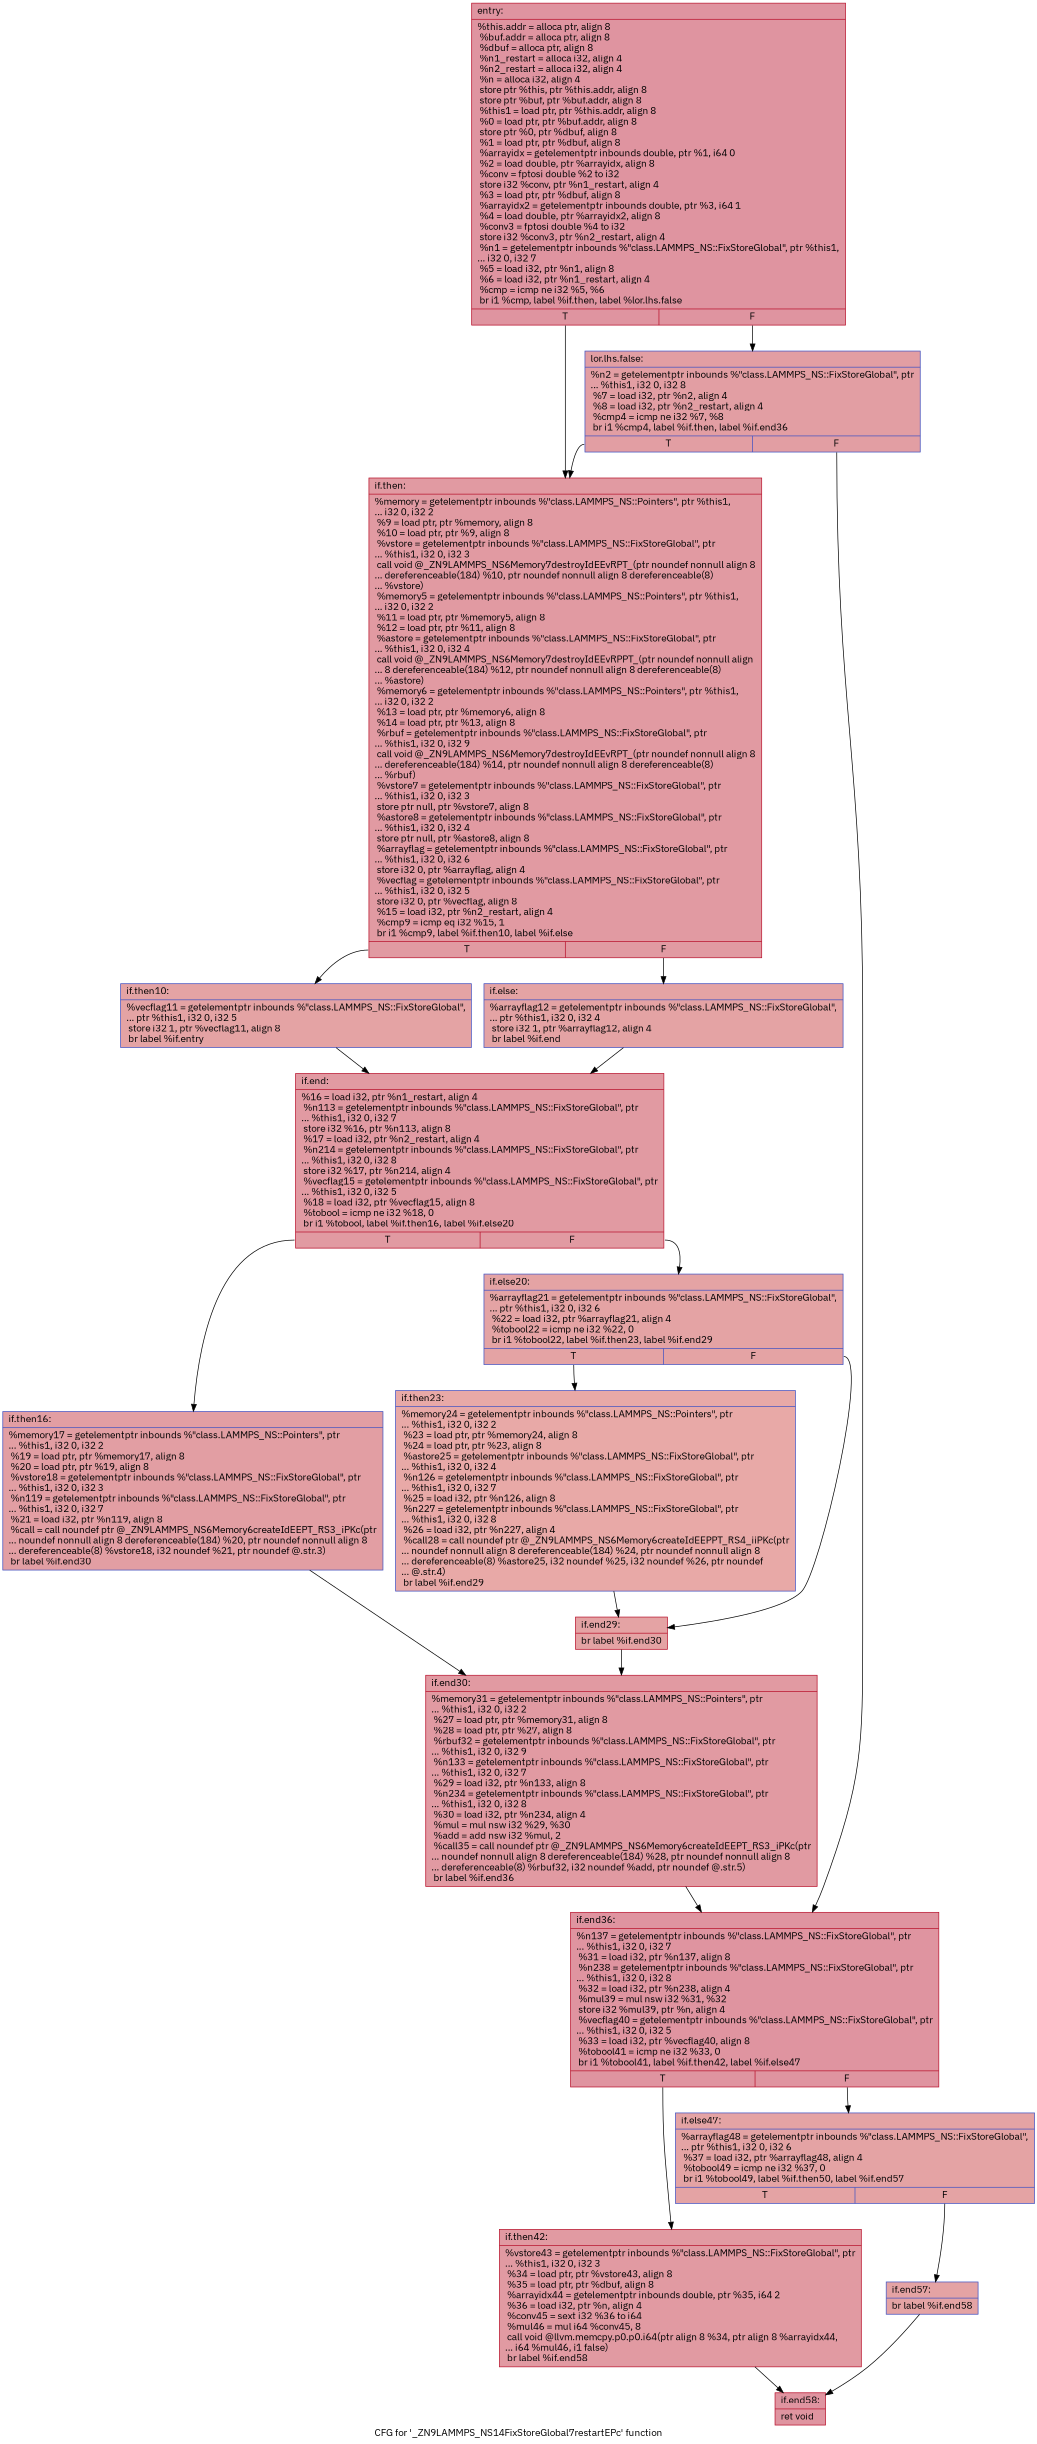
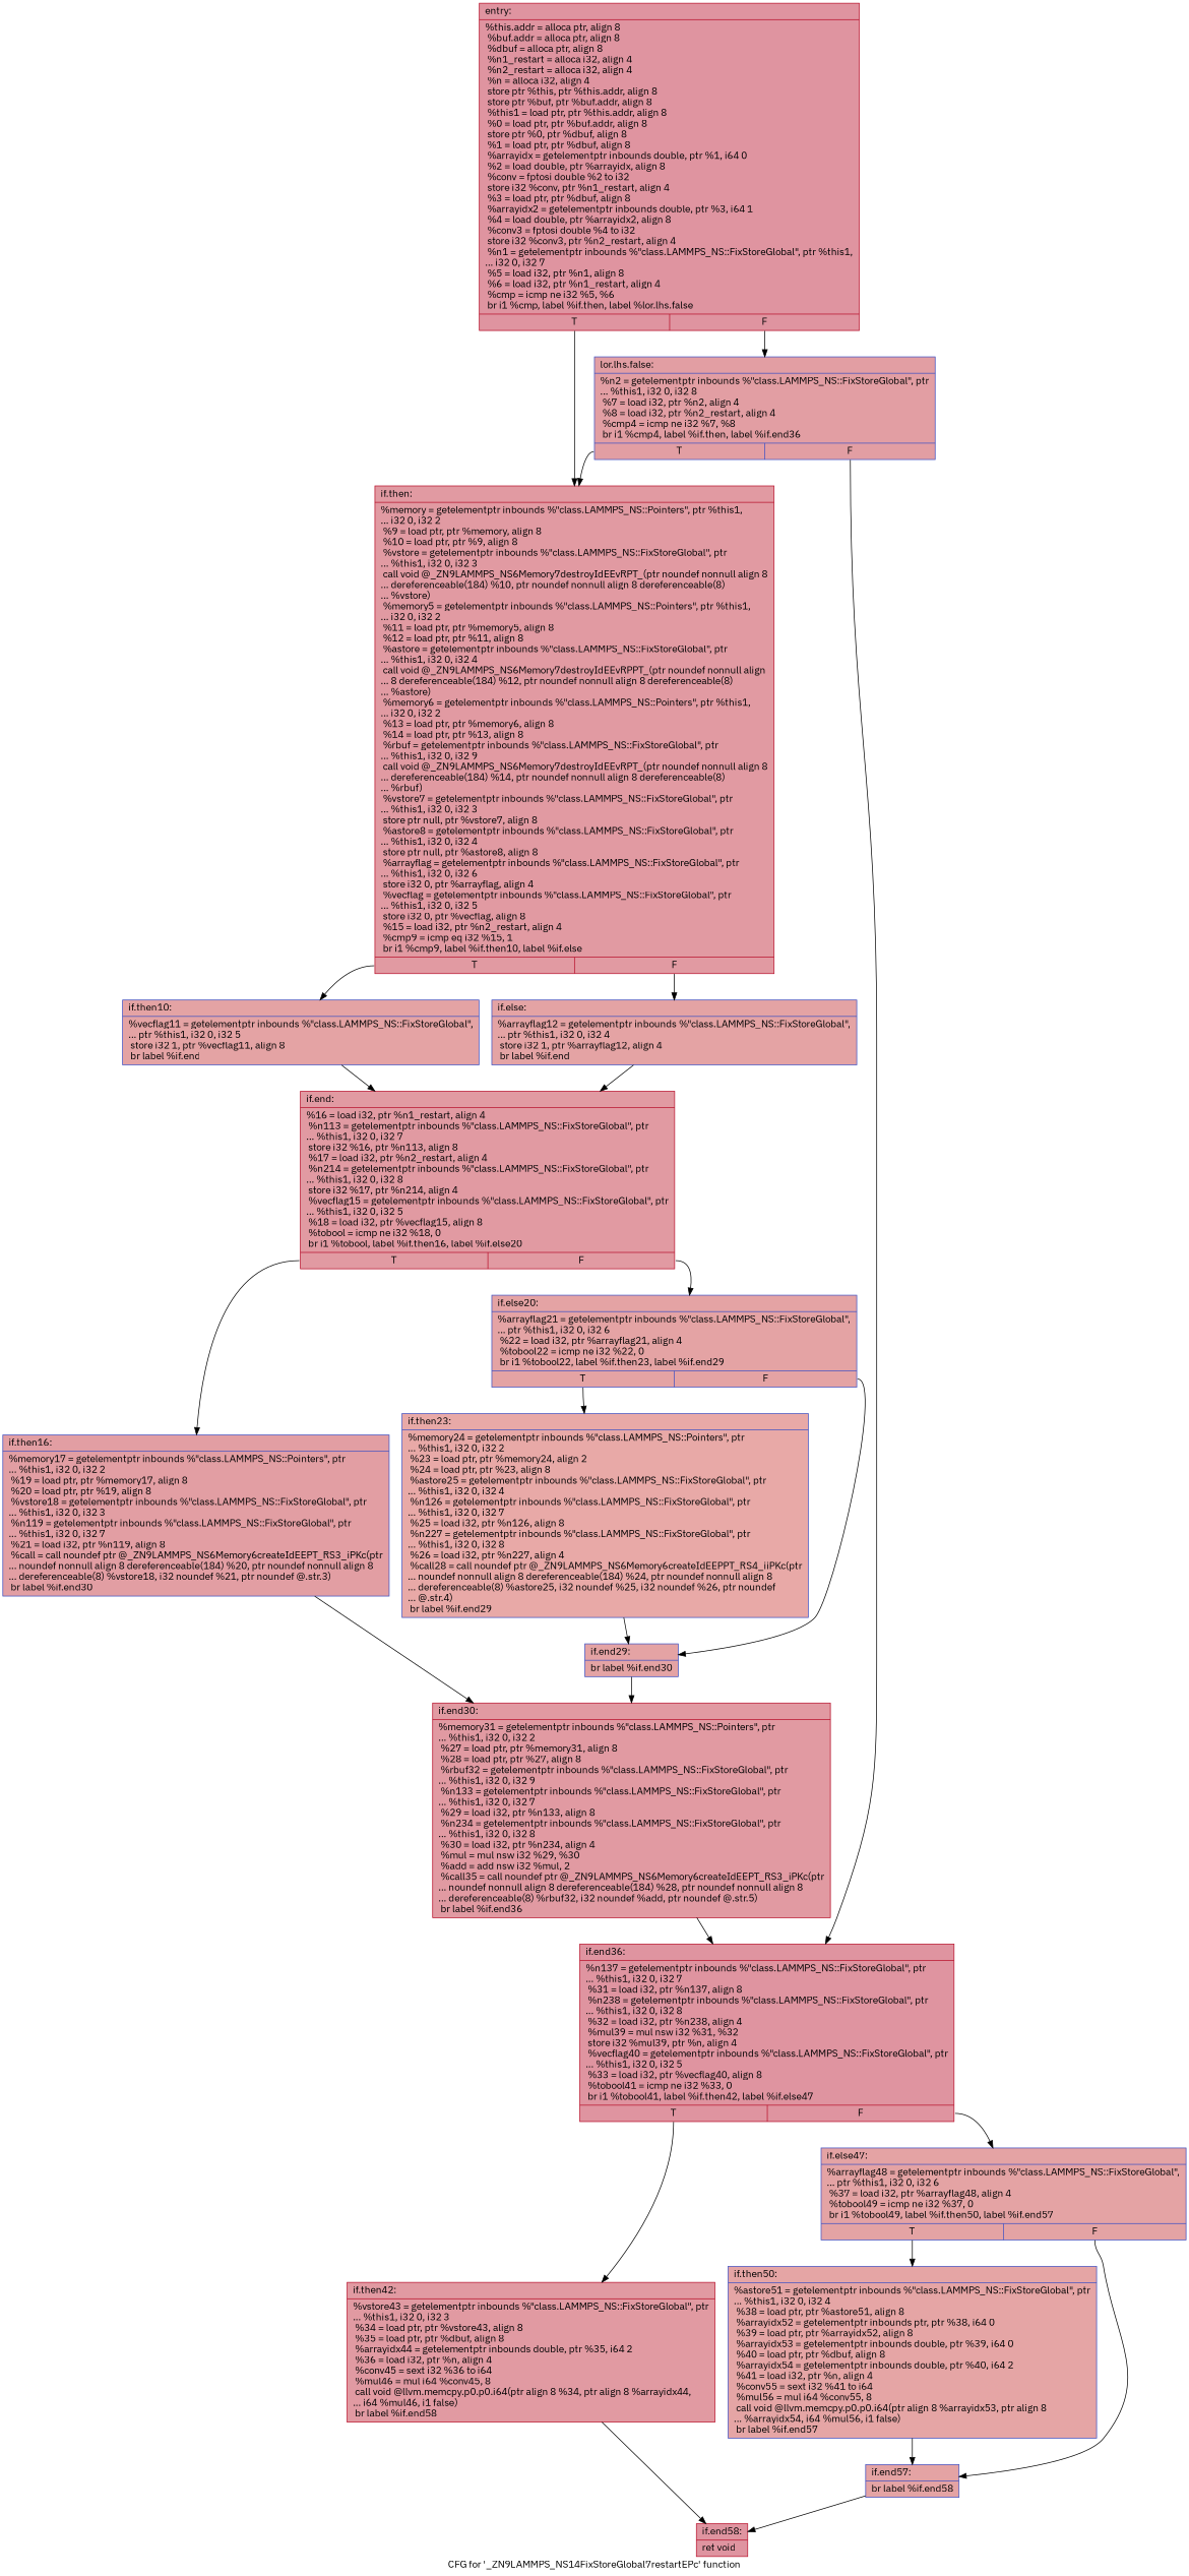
  digraph {
    fontname="IBM Plex Sans"
    label="CFG for '_ZN9LAMMPS_NS14FixStoreGlobal7restartEPc' function"
    node [color="#3d50c3ff" fillcolor="#c32e3170" fontname="IBM Plex Sans" shape=record style=filled]
    edge [fontname="IBM Plex Sans"]
    n1 [color="#b70d28ff" fillcolor="#b70d2870" label="{entry:\l|  %this.addr = alloca ptr, align 8\l  %buf.addr = alloca ptr, align 8\l  %dbuf = alloca ptr, align 8\l  %n1_restart = alloca i32, align 4\l  %n2_restart = alloca i32, align 4\l  %n = alloca i32, align 4\l  store ptr %this, ptr %this.addr, align 8\l  store ptr %buf, ptr %buf.addr, align 8\l  %this1 = load ptr, ptr %this.addr, align 8\l  %0 = load ptr, ptr %buf.addr, align 8\l  store ptr %0, ptr %dbuf, align 8\l  %1 = load ptr, ptr %dbuf, align 8\l  %arrayidx = getelementptr inbounds double, ptr %1, i64 0\l  %2 = load double, ptr %arrayidx, align 8\l  %conv = fptosi double %2 to i32\l  store i32 %conv, ptr %n1_restart, align 4\l  %3 = load ptr, ptr %dbuf, align 8\l  %arrayidx2 = getelementptr inbounds double, ptr %3, i64 1\l  %4 = load double, ptr %arrayidx2, align 8\l  %conv3 = fptosi double %4 to i32\l  store i32 %conv3, ptr %n2_restart, align 4\l  %n1 = getelementptr inbounds %\"class.LAMMPS_NS::FixStoreGlobal\", ptr %this1,\l... i32 0, i32 7\l  %5 = load i32, ptr %n1, align 8\l  %6 = load i32, ptr %n1_restart, align 4\l  %cmp = icmp ne i32 %5, %6\l  br i1 %cmp, label %if.then, label %lor.lhs.false\l|{<s0>T|<s1>F}}"]
    n2 [color="#b70d28ff" fillcolor="#bb1b2c70" label="{if.then:\l|  %memory = getelementptr inbounds %\"class.LAMMPS_NS::Pointers\", ptr %this1,\l... i32 0, i32 2\l  %9 = load ptr, ptr %memory, align 8\l  %10 = load ptr, ptr %9, align 8\l  %vstore = getelementptr inbounds %\"class.LAMMPS_NS::FixStoreGlobal\", ptr\l... %this1, i32 0, i32 3\l  call void @_ZN9LAMMPS_NS6Memory7destroyIdEEvRPT_(ptr noundef nonnull align 8\l... dereferenceable(184) %10, ptr noundef nonnull align 8 dereferenceable(8)\l... %vstore)\l  %memory5 = getelementptr inbounds %\"class.LAMMPS_NS::Pointers\", ptr %this1,\l... i32 0, i32 2\l  %11 = load ptr, ptr %memory5, align 8\l  %12 = load ptr, ptr %11, align 8\l  %astore = getelementptr inbounds %\"class.LAMMPS_NS::FixStoreGlobal\", ptr\l... %this1, i32 0, i32 4\l  call void @_ZN9LAMMPS_NS6Memory7destroyIdEEvRPPT_(ptr noundef nonnull align\l... 8 dereferenceable(184) %12, ptr noundef nonnull align 8 dereferenceable(8)\l... %astore)\l  %memory6 = getelementptr inbounds %\"class.LAMMPS_NS::Pointers\", ptr %this1,\l... i32 0, i32 2\l  %13 = load ptr, ptr %memory6, align 8\l  %14 = load ptr, ptr %13, align 8\l  %rbuf = getelementptr inbounds %\"class.LAMMPS_NS::FixStoreGlobal\", ptr\l... %this1, i32 0, i32 9\l  call void @_ZN9LAMMPS_NS6Memory7destroyIdEEvRPT_(ptr noundef nonnull align 8\l... dereferenceable(184) %14, ptr noundef nonnull align 8 dereferenceable(8)\l... %rbuf)\l  %vstore7 = getelementptr inbounds %\"class.LAMMPS_NS::FixStoreGlobal\", ptr\l... %this1, i32 0, i32 3\l  store ptr null, ptr %vstore7, align 8\l  %astore8 = getelementptr inbounds %\"class.LAMMPS_NS::FixStoreGlobal\", ptr\l... %this1, i32 0, i32 4\l  store ptr null, ptr %astore8, align 8\l  %arrayflag = getelementptr inbounds %\"class.LAMMPS_NS::FixStoreGlobal\", ptr\l... %this1, i32 0, i32 6\l  store i32 0, ptr %arrayflag, align 4\l  %vecflag = getelementptr inbounds %\"class.LAMMPS_NS::FixStoreGlobal\", ptr\l... %this1, i32 0, i32 5\l  store i32 0, ptr %vecflag, align 8\l  %15 = load i32, ptr %n2_restart, align 4\l  %cmp9 = icmp eq i32 %15, 1\l  br i1 %cmp9, label %if.then10, label %if.else\l|{<s0>T|<s1>F}}"]
    n3 [fillcolor="#be242e70" label="{lor.lhs.false:\l|  %n2 = getelementptr inbounds %\"class.LAMMPS_NS::FixStoreGlobal\", ptr\l... %this1, i32 0, i32 8\l  %7 = load i32, ptr %n2, align 4\l  %8 = load i32, ptr %n2_restart, align 4\l  %cmp4 = icmp ne i32 %7, %8\l  br i1 %cmp4, label %if.then, label %if.end36\l|{<s0>T|<s1>F}}"]
-   n4 [label="{if.then10:\l|  %vecflag11 = getelementptr inbounds %\"class.LAMMPS_NS::FixStoreGlobal\",\l... ptr %this1, i32 0, i32 5\l  store i32 1, ptr %vecflag11, align 8\l  br label %if.entry\l}"]
+   n4 [label="{if.then10:\l|  %vecflag11 = getelementptr inbounds %\"class.LAMMPS_NS::FixStoreGlobal\",\l... ptr %this1, i32 0, i32 5\l  store i32 1, ptr %vecflag11, align 8\l  br label %if.end\l}"]
    n5 [label="{if.else:\l|  %arrayflag12 = getelementptr inbounds %\"class.LAMMPS_NS::FixStoreGlobal\",\l... ptr %this1, i32 0, i32 4\l  store i32 1, ptr %arrayflag12, align 4\l  br label %if.end\l}"]
    n6 [color="#b70d28ff" fillcolor="#b70d2870" label="{if.end36:\l|  %n137 = getelementptr inbounds %\"class.LAMMPS_NS::FixStoreGlobal\", ptr\l... %this1, i32 0, i32 7\l  %31 = load i32, ptr %n137, align 8\l  %n238 = getelementptr inbounds %\"class.LAMMPS_NS::FixStoreGlobal\", ptr\l... %this1, i32 0, i32 8\l  %32 = load i32, ptr %n238, align 4\l  %mul39 = mul nsw i32 %31, %32\l  store i32 %mul39, ptr %n, align 4\l  %vecflag40 = getelementptr inbounds %\"class.LAMMPS_NS::FixStoreGlobal\", ptr\l... %this1, i32 0, i32 5\l  %33 = load i32, ptr %vecflag40, align 8\l  %tobool41 = icmp ne i32 %33, 0\l  br i1 %tobool41, label %if.then42, label %if.else47\l|{<s0>T|<s1>F}}"]
    n7 [color="#b70d28ff" fillcolor="#bb1b2c70" label="{if.end:\l|  %16 = load i32, ptr %n1_restart, align 4\l  %n113 = getelementptr inbounds %\"class.LAMMPS_NS::FixStoreGlobal\", ptr\l... %this1, i32 0, i32 7\l  store i32 %16, ptr %n113, align 8\l  %17 = load i32, ptr %n2_restart, align 4\l  %n214 = getelementptr inbounds %\"class.LAMMPS_NS::FixStoreGlobal\", ptr\l... %this1, i32 0, i32 8\l  store i32 %17, ptr %n214, align 4\l  %vecflag15 = getelementptr inbounds %\"class.LAMMPS_NS::FixStoreGlobal\", ptr\l... %this1, i32 0, i32 5\l  %18 = load i32, ptr %vecflag15, align 8\l  %tobool = icmp ne i32 %18, 0\l  br i1 %tobool, label %if.then16, label %if.else20\l|{<s0>T|<s1>F}}"]
    n8 [color="#b70d28ff" fillcolor="#bb1b2c70" label="{if.then42:\l|  %vstore43 = getelementptr inbounds %\"class.LAMMPS_NS::FixStoreGlobal\", ptr\l... %this1, i32 0, i32 3\l  %34 = load ptr, ptr %vstore43, align 8\l  %35 = load ptr, ptr %dbuf, align 8\l  %arrayidx44 = getelementptr inbounds double, ptr %35, i64 2\l  %36 = load i32, ptr %n, align 4\l  %conv45 = sext i32 %36 to i64\l  %mul46 = mul i64 %conv45, 8\l  call void @llvm.memcpy.p0.p0.i64(ptr align 8 %34, ptr align 8 %arrayidx44,\l... i64 %mul46, i1 false)\l  br label %if.end58\l}"]
    n9 [label="{if.else47:\l|  %arrayflag48 = getelementptr inbounds %\"class.LAMMPS_NS::FixStoreGlobal\",\l... ptr %this1, i32 0, i32 6\l  %37 = load i32, ptr %arrayflag48, align 4\l  %tobool49 = icmp ne i32 %37, 0\l  br i1 %tobool49, label %if.then50, label %if.end57\l|{<s0>T|<s1>F}}"]
    n10 [color="#b70d28ff" fillcolor="#b70d2870" label="{if.end58:\l|  ret void\l}"]
+   n11 [fillcolor="#c5333470" label="{if.then50:\l|  %astore51 = getelementptr inbounds %\"class.LAMMPS_NS::FixStoreGlobal\", ptr\l... %this1, i32 0, i32 4\l  %38 = load ptr, ptr %astore51, align 8\l  %arrayidx52 = getelementptr inbounds ptr, ptr %38, i64 0\l  %39 = load ptr, ptr %arrayidx52, align 8\l  %arrayidx53 = getelementptr inbounds double, ptr %39, i64 0\l  %40 = load ptr, ptr %dbuf, align 8\l  %arrayidx54 = getelementptr inbounds double, ptr %40, i64 2\l  %41 = load i32, ptr %n, align 4\l  %conv55 = sext i32 %41 to i64\l  %mul56 = mul i64 %conv55, 8\l  call void @llvm.memcpy.p0.p0.i64(ptr align 8 %arrayidx53, ptr align 8\l... %arrayidx54, i64 %mul56, i1 false)\l  br label %if.end57\l}"]
    n12 [label="{if.end57:\l|  br label %if.end58\l}"]
    n13 [fillcolor="#be242e70" label="{if.then16:\l|  %memory17 = getelementptr inbounds %\"class.LAMMPS_NS::Pointers\", ptr\l... %this1, i32 0, i32 2\l  %19 = load ptr, ptr %memory17, align 8\l  %20 = load ptr, ptr %19, align 8\l  %vstore18 = getelementptr inbounds %\"class.LAMMPS_NS::FixStoreGlobal\", ptr\l... %this1, i32 0, i32 3\l  %n119 = getelementptr inbounds %\"class.LAMMPS_NS::FixStoreGlobal\", ptr\l... %this1, i32 0, i32 7\l  %21 = load i32, ptr %n119, align 8\l  %call = call noundef ptr @_ZN9LAMMPS_NS6Memory6createIdEEPT_RS3_iPKc(ptr\l... noundef nonnull align 8 dereferenceable(184) %20, ptr noundef nonnull align 8\l... dereferenceable(8) %vstore18, i32 noundef %21, ptr noundef @.str.3)\l  br label %if.end30\l}"]
    n14 [label="{if.else20:\l|  %arrayflag21 = getelementptr inbounds %\"class.LAMMPS_NS::FixStoreGlobal\",\l... ptr %this1, i32 0, i32 6\l  %22 = load i32, ptr %arrayflag21, align 4\l  %tobool22 = icmp ne i32 %22, 0\l  br i1 %tobool22, label %if.then23, label %if.end29\l|{<s0>T|<s1>F}}"]
    n15 [color="#b70d28ff" fillcolor="#bb1b2c70" label="{if.end30:\l|  %memory31 = getelementptr inbounds %\"class.LAMMPS_NS::Pointers\", ptr\l... %this1, i32 0, i32 2\l  %27 = load ptr, ptr %memory31, align 8\l  %28 = load ptr, ptr %27, align 8\l  %rbuf32 = getelementptr inbounds %\"class.LAMMPS_NS::FixStoreGlobal\", ptr\l... %this1, i32 0, i32 9\l  %n133 = getelementptr inbounds %\"class.LAMMPS_NS::FixStoreGlobal\", ptr\l... %this1, i32 0, i32 7\l  %29 = load i32, ptr %n133, align 8\l  %n234 = getelementptr inbounds %\"class.LAMMPS_NS::FixStoreGlobal\", ptr\l... %this1, i32 0, i32 8\l  %30 = load i32, ptr %n234, align 4\l  %mul = mul nsw i32 %29, %30\l  %add = add nsw i32 %mul, 2\l  %call35 = call noundef ptr @_ZN9LAMMPS_NS6Memory6createIdEEPT_RS3_iPKc(ptr\l... noundef nonnull align 8 dereferenceable(184) %28, ptr noundef nonnull align 8\l... dereferenceable(8) %rbuf32, i32 noundef %add, ptr noundef @.str.5)\l  br label %if.end36\l}"]
-   n16 [fillcolor="#ca3b3770" label="{if.then23:\l|  %memory24 = getelementptr inbounds %\"class.LAMMPS_NS::Pointers\", ptr\l... %this1, i32 0, i32 2\l  %23 = load ptr, ptr %memory24, align 8\l  %24 = load ptr, ptr %23, align 8\l  %astore25 = getelementptr inbounds %\"class.LAMMPS_NS::FixStoreGlobal\", ptr\l... %this1, i32 0, i32 4\l  %n126 = getelementptr inbounds %\"class.LAMMPS_NS::FixStoreGlobal\", ptr\l... %this1, i32 0, i32 7\l  %25 = load i32, ptr %n126, align 8\l  %n227 = getelementptr inbounds %\"class.LAMMPS_NS::FixStoreGlobal\", ptr\l... %this1, i32 0, i32 8\l  %26 = load i32, ptr %n227, align 4\l  %call28 = call noundef ptr @_ZN9LAMMPS_NS6Memory6createIdEEPPT_RS4_iiPKc(ptr\l... noundef nonnull align 8 dereferenceable(184) %24, ptr noundef nonnull align 8\l... dereferenceable(8) %astore25, i32 noundef %25, i32 noundef %26, ptr noundef\l... @.str.4)\l  br label %if.end29\l}"]
-   n17 [color="#b70d28ff" label="{if.end29:\l|  br label %if.end30\l}"]
+   n16 [fillcolor="#ca3b3770" label="{if.then23:\l|  %memory24 = getelementptr inbounds %\"class.LAMMPS_NS::Pointers\", ptr\l... %this1, i32 0, i32 2\l  %23 = load ptr, ptr %memory24, align 2\l  %24 = load ptr, ptr %23, align 8\l  %astore25 = getelementptr inbounds %\"class.LAMMPS_NS::FixStoreGlobal\", ptr\l... %this1, i32 0, i32 4\l  %n126 = getelementptr inbounds %\"class.LAMMPS_NS::FixStoreGlobal\", ptr\l... %this1, i32 0, i32 7\l  %25 = load i32, ptr %n126, align 8\l  %n227 = getelementptr inbounds %\"class.LAMMPS_NS::FixStoreGlobal\", ptr\l... %this1, i32 0, i32 8\l  %26 = load i32, ptr %n227, align 4\l  %call28 = call noundef ptr @_ZN9LAMMPS_NS6Memory6createIdEEPPT_RS4_iiPKc(ptr\l... noundef nonnull align 8 dereferenceable(184) %24, ptr noundef nonnull align 8\l... dereferenceable(8) %astore25, i32 noundef %25, i32 noundef %26, ptr noundef\l... @.str.4)\l  br label %if.end29\l}"]
+   n17 [label="{if.end29:\l|  br label %if.end30\l}"]
    n1 -> n2 [tailport=s0]
    n1 -> n3 [tailport=s1]
    n2 -> n4 [tailport=s0]
    n2 -> n5 [tailport=s1]
    n3 -> n2 [tailport=s0]
    n3 -> n6 [tailport=s1]
    n4 -> n7
    n5 -> n7
    n6 -> n8 [tailport=s0]
    n6 -> n9 [tailport=s1]
    n7 -> n13 [tailport=s0]
    n7 -> n14 [tailport=s1]
    n8 -> n10
+   n9 -> n11 [tailport=s0]
    n9 -> n12 [tailport=s1]
+   n11 -> n12
    n12 -> n10
    n13 -> n15
    n14 -> n16 [tailport=s0]
    n14 -> n17 [tailport=s1]
    n15 -> n6
    n16 -> n17
    n17 -> n15
  }
